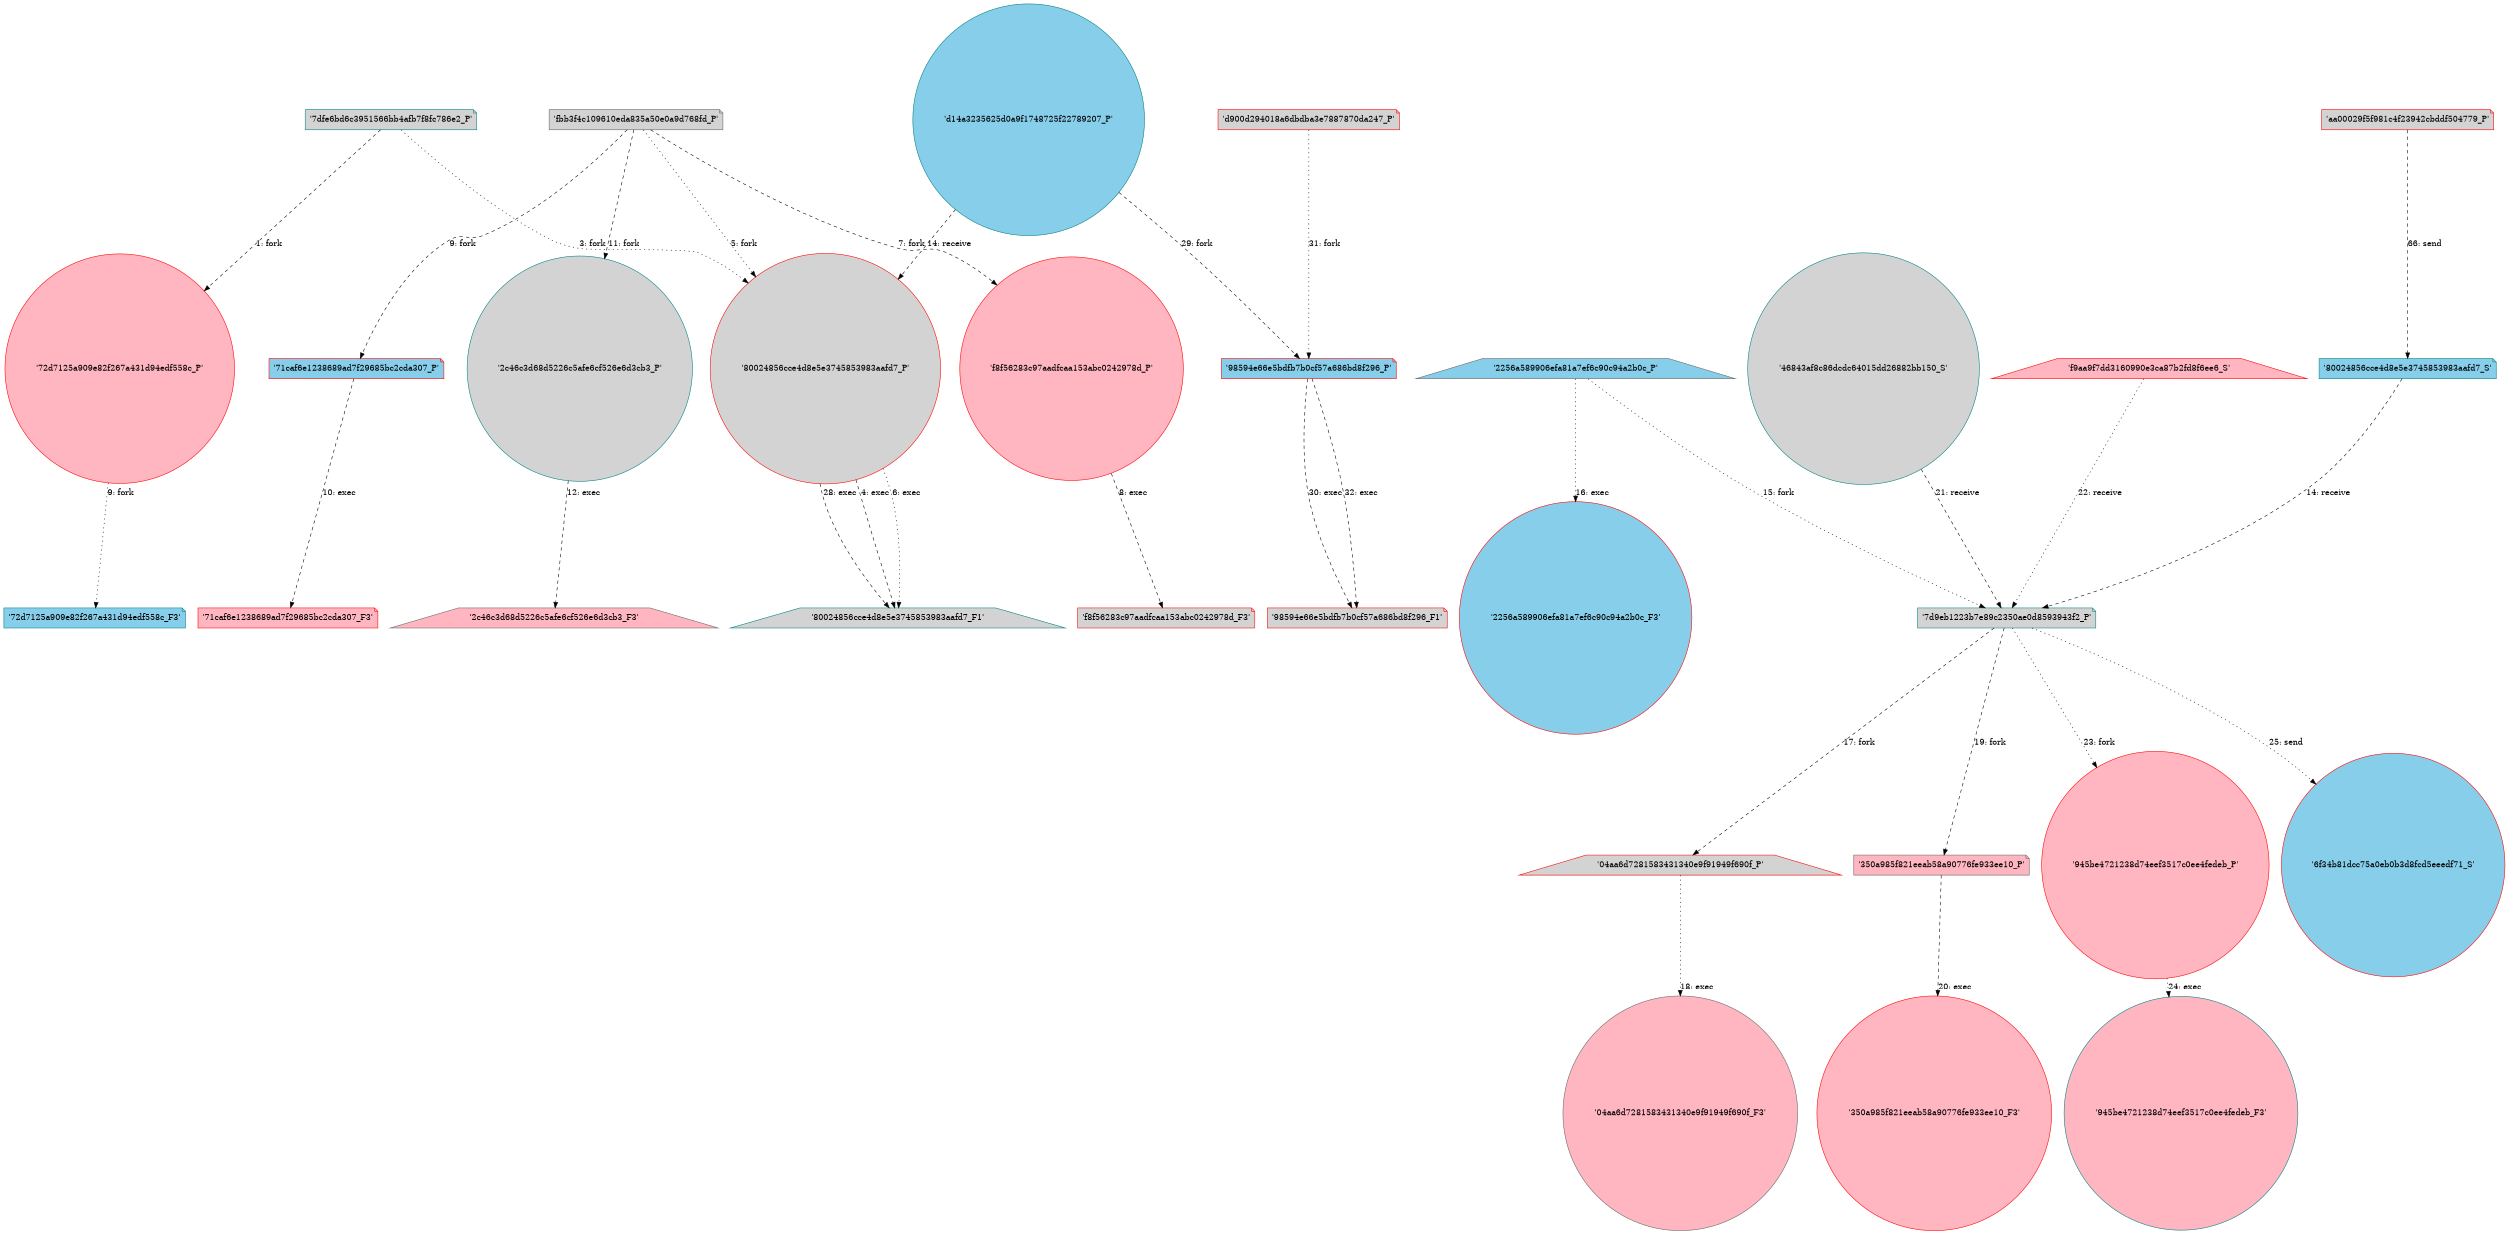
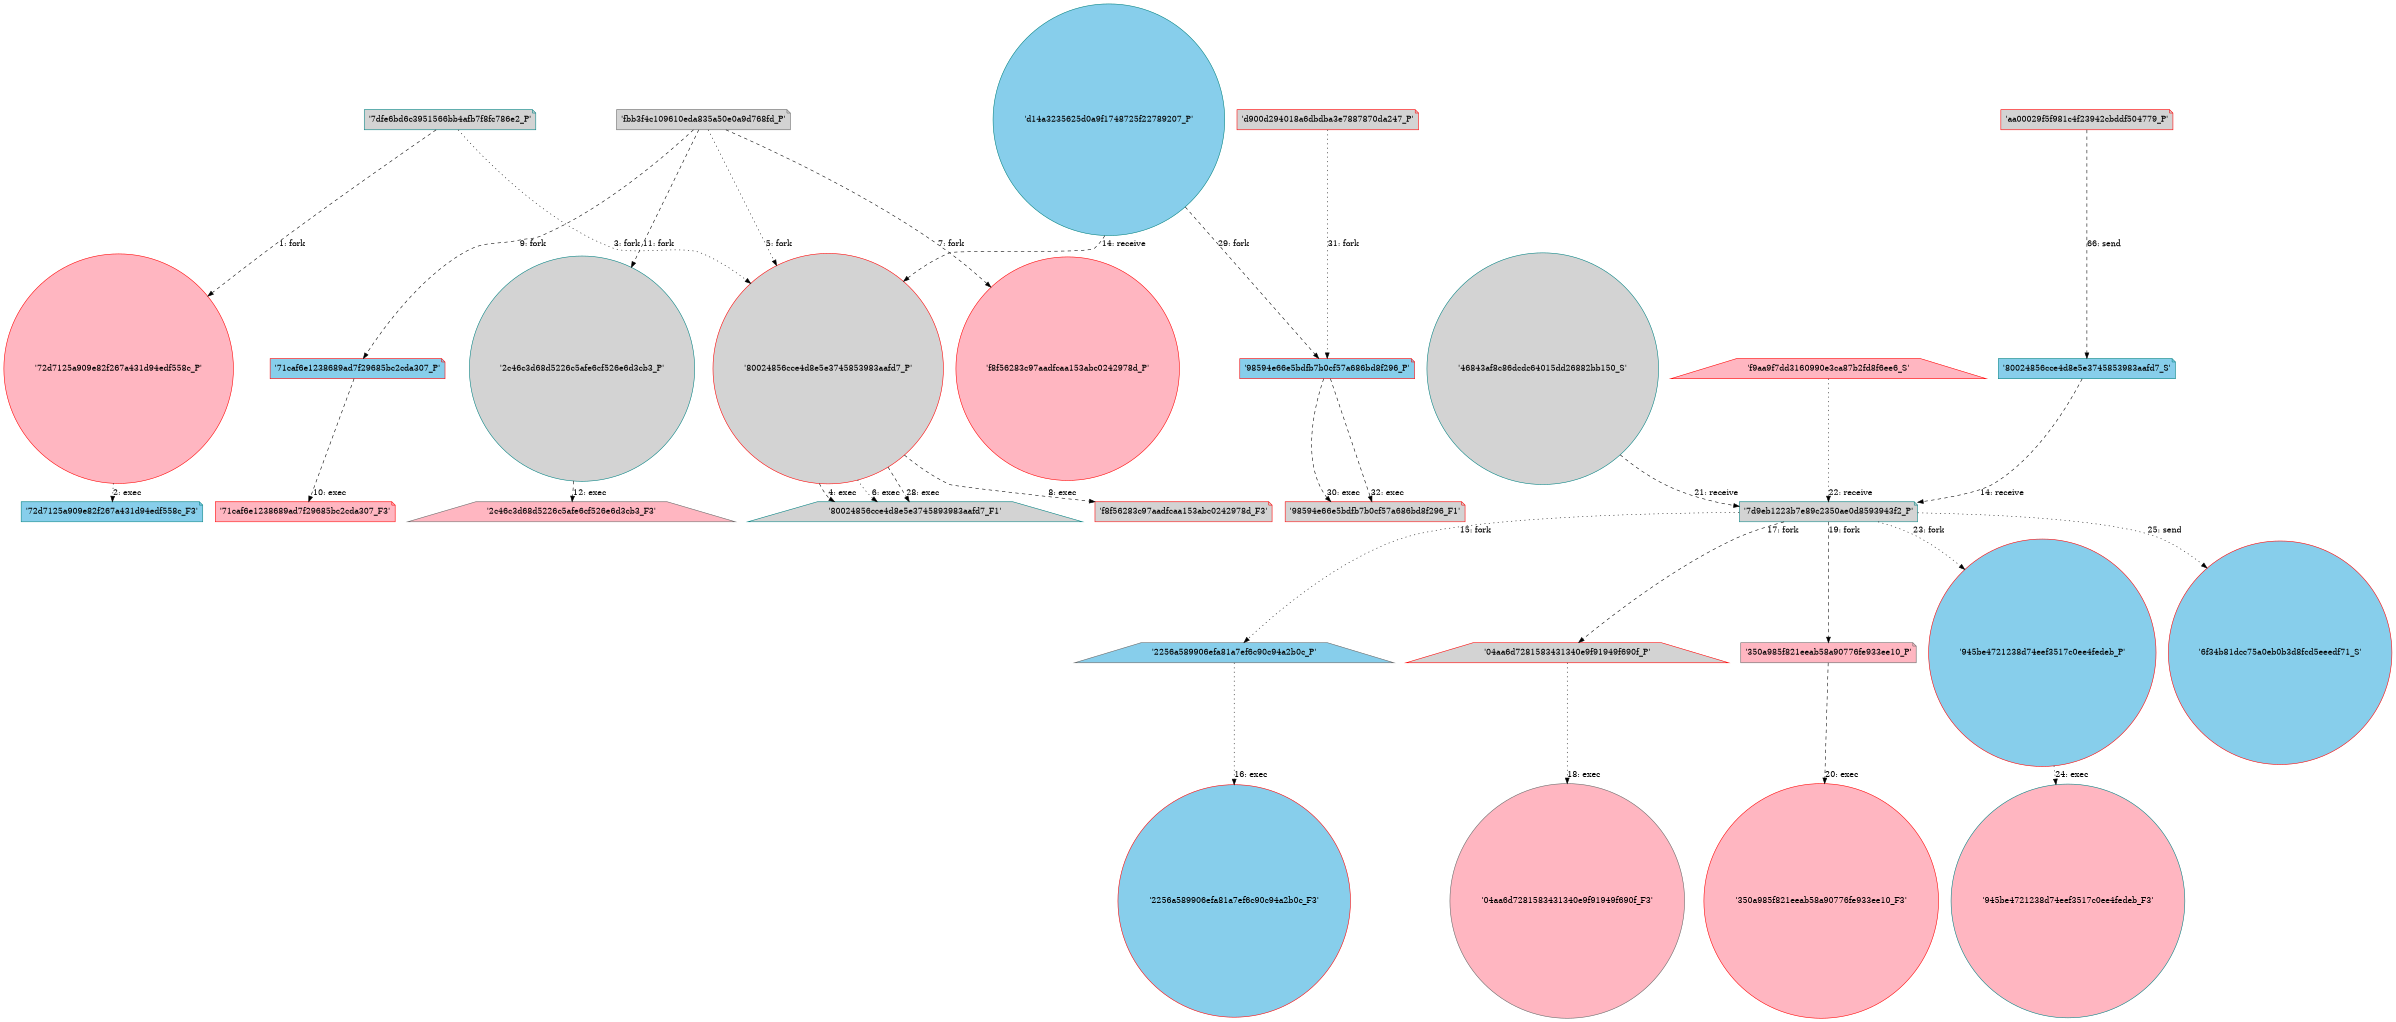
  digraph {
    engine=neato
    fixedsize=false
    fontsize=10
    nodesep=0.3
    rankdir=TB
    ranksep=0
    splines=true
    node [color=red fillcolor=lightgrey node_type=Process shape=note style=filled]
    edge [style=dashed]
    "'7dfe6bd6c3951566bb4afb7f8fc786e2_P'" [color=teal]
    "'72d7125a909e82f267a431d94edf558c_P'" [fillcolor=lightpink shape=circle]
    "'80024856cce4d8e5e3745853983aafd7_P'" [shape=circle]
    "'72d7125a909e82f267a431d94edf558c_F3'" [color=teal fillcolor=skyblue node_type=File]
-   "'80024856cce4d8e5e3745853983aafd7_F1'" [color=teal node_type=File shape=trapezium]
+   "'80024856cce4d8e5e3745853983aafd7_F1'" [color=teal node_type=File shape=trapezium label="'80024856cce4d8e5e3745893983aafd7_F1'"]
    "'fbb3f4c109610eda835a50e0a9d768fd_P'" [color=gray40]
    "'f8f56283c97aadfcaa153abc0242978d_P'" [fillcolor=lightpink shape=circle]
    "'71caf6e1238689ad7f29685bc2cda307_P'" [fillcolor=skyblue]
    "'2c46c3d68d5226c5afe6cf526e6d3cb3_P'" [color=teal shape=circle]
    "'f8f56283c97aadfcaa153abc0242978d_F3'" [node_type=File]
    "'71caf6e1238689ad7f29685bc2cda307_F3'" [fillcolor=lightpink node_type=File]
    "'2c46c3d68d5226c5afe6cf526e6d3cb3_F3'" [color=gray40 fillcolor=lightpink node_type=File shape=trapezium]
    "'80024856cce4d8e5e3745853983aafd7_S'" [color=teal fillcolor=skyblue node_type=Socket]
    "'7d9eb1223b7e89c2350ae0d8593943f2_P'" [color=teal]
    "'2256a589906efa81a7ef6c90c94a2b0c_P'" [color=gray40 fillcolor=skyblue shape=trapezium]
    "'04aa6d7281583431340e9f91949f690f_P'" [shape=trapezium]
    "'350a985f821eeab58a90776fe933ee10_P'" [color=gray40 fillcolor=lightpink]
-   "'945be4721238d74eef3517c0ee4fedeb_P'" [fillcolor=lightpink shape=circle]
+   "'945be4721238d74eef3517c0ee4fedeb_P'" [fillcolor=skyblue shape=circle]
    "'6f34b81dcc75a0eb0b3d8fcd5eeedf71_S'" [fillcolor=skyblue node_type=Socket shape=circle]
    "'2256a589906efa81a7ef6c90c94a2b0c_F3'" [fillcolor=skyblue node_type=File shape=circle]
    "'04aa6d7281583431340e9f91949f690f_F3'" [color=gray40 fillcolor=lightpink node_type=File shape=circle]
    "'350a985f821eeab58a90776fe933ee10_F3'" [fillcolor=lightpink node_type=File shape=circle]
    "'945be4721238d74eef3517c0ee4fedeb_F3'" [color=teal fillcolor=lightpink node_type=File shape=circle]
    "'46843af8c86dcdc64015dd26882bb150_S'" [color=teal node_type=Socket shape=circle]
    "'f9aa9f7dd3160990e3ca87b2fd8f6ee6_S'" [fillcolor=lightpink node_type=Socket shape=trapezium]
    "'aa00029f5f981c4f23942cbddf504779_P'"
    "'d14a3235625d0a9f1748725f22789207_P'" [color=teal fillcolor=skyblue shape=circle]
    "'98594e66e5bdfb7b0cf57a686bd8f296_P'" [fillcolor=skyblue]
    "'98594e66e5bdfb7b0cf57a686bd8f296_F1'" [node_type=File]
    "'d900d294018a6dbdba3e7887870da247_P'"
    "'7dfe6bd6c3951566bb4afb7f8fc786e2_P'" -> "'72d7125a909e82f267a431d94edf558c_P'" [label="1: fork"]
    "'7dfe6bd6c3951566bb4afb7f8fc786e2_P'" -> "'80024856cce4d8e5e3745853983aafd7_P'" [label="3: fork" style=dotted]
-   "'72d7125a909e82f267a431d94edf558c_P'" -> "'72d7125a909e82f267a431d94edf558c_F3'" [label="9: fork" style=dotted]
+   "'72d7125a909e82f267a431d94edf558c_P'" -> "'72d7125a909e82f267a431d94edf558c_F3'" [label="2: exec" style=dotted]
    "'80024856cce4d8e5e3745853983aafd7_P'" -> "'80024856cce4d8e5e3745853983aafd7_F1'" [label="4: exec"]
    "'80024856cce4d8e5e3745853983aafd7_P'" -> "'80024856cce4d8e5e3745853983aafd7_F1'" [label="6: exec" style=dotted]
    "'80024856cce4d8e5e3745853983aafd7_P'" -> "'80024856cce4d8e5e3745853983aafd7_F1'" [label="28: exec"]
    "'fbb3f4c109610eda835a50e0a9d768fd_P'" -> "'80024856cce4d8e5e3745853983aafd7_P'" [label="5: fork" style=dotted]
    "'fbb3f4c109610eda835a50e0a9d768fd_P'" -> "'f8f56283c97aadfcaa153abc0242978d_P'" [label="7: fork"]
    "'fbb3f4c109610eda835a50e0a9d768fd_P'" -> "'71caf6e1238689ad7f29685bc2cda307_P'" [label="9: fork"]
    "'fbb3f4c109610eda835a50e0a9d768fd_P'" -> "'2c46c3d68d5226c5afe6cf526e6d3cb3_P'" [label="11: fork"]
-   "'f8f56283c97aadfcaa153abc0242978d_P'" -> "'f8f56283c97aadfcaa153abc0242978d_F3'" [label="8: exec"]
+   "'80024856cce4d8e5e3745853983aafd7_P'" -> "'f8f56283c97aadfcaa153abc0242978d_F3'" [label="8: exec"]
    "'71caf6e1238689ad7f29685bc2cda307_P'" -> "'71caf6e1238689ad7f29685bc2cda307_F3'" [label="10: exec"]
    "'2c46c3d68d5226c5afe6cf526e6d3cb3_P'" -> "'2c46c3d68d5226c5afe6cf526e6d3cb3_F3'" [label="12: exec"]
    "'80024856cce4d8e5e3745853983aafd7_S'" -> "'7d9eb1223b7e89c2350ae0d8593943f2_P'" [label="14: receive"]
-   "'2256a589906efa81a7ef6c90c94a2b0c_P'" -> "'7d9eb1223b7e89c2350ae0d8593943f2_P'" [label="15: fork" style=dotted]
+   "'7d9eb1223b7e89c2350ae0d8593943f2_P'" -> "'2256a589906efa81a7ef6c90c94a2b0c_P'" [label="15: fork" style=dotted]
    "'7d9eb1223b7e89c2350ae0d8593943f2_P'" -> "'04aa6d7281583431340e9f91949f690f_P'" [label="17: fork"]
    "'7d9eb1223b7e89c2350ae0d8593943f2_P'" -> "'350a985f821eeab58a90776fe933ee10_P'" [label="19: fork"]
    "'7d9eb1223b7e89c2350ae0d8593943f2_P'" -> "'945be4721238d74eef3517c0ee4fedeb_P'" [label="23: fork" style=dotted]
    "'7d9eb1223b7e89c2350ae0d8593943f2_P'" -> "'6f34b81dcc75a0eb0b3d8fcd5eeedf71_S'" [label="25: send" style=dotted]
    "'2256a589906efa81a7ef6c90c94a2b0c_P'" -> "'2256a589906efa81a7ef6c90c94a2b0c_F3'" [label="16: exec" style=dotted]
    "'04aa6d7281583431340e9f91949f690f_P'" -> "'04aa6d7281583431340e9f91949f690f_F3'" [label="18: exec" style=dotted]
    "'350a985f821eeab58a90776fe933ee10_P'" -> "'350a985f821eeab58a90776fe933ee10_F3'" [label="20: exec"]
    "'945be4721238d74eef3517c0ee4fedeb_P'" -> "'945be4721238d74eef3517c0ee4fedeb_F3'" [label="24: exec" style=dotted]
    "'46843af8c86dcdc64015dd26882bb150_S'" -> "'7d9eb1223b7e89c2350ae0d8593943f2_P'" [label="21: receive"]
    "'f9aa9f7dd3160990e3ca87b2fd8f6ee6_S'" -> "'7d9eb1223b7e89c2350ae0d8593943f2_P'" [label="22: receive" style=dotted]
    "'aa00029f5f981c4f23942cbddf504779_P'" -> "'80024856cce4d8e5e3745853983aafd7_S'" [label="66: send"]
    "'d14a3235625d0a9f1748725f22789207_P'" -> "'80024856cce4d8e5e3745853983aafd7_P'" [label="14: receive"]
    "'d14a3235625d0a9f1748725f22789207_P'" -> "'98594e66e5bdfb7b0cf57a686bd8f296_P'" [label="29: fork"]
    "'98594e66e5bdfb7b0cf57a686bd8f296_P'" -> "'98594e66e5bdfb7b0cf57a686bd8f296_F1'" [label="30: exec"]
    "'98594e66e5bdfb7b0cf57a686bd8f296_P'" -> "'98594e66e5bdfb7b0cf57a686bd8f296_F1'" [label="32: exec"]
    "'d900d294018a6dbdba3e7887870da247_P'" -> "'98594e66e5bdfb7b0cf57a686bd8f296_P'" [label="31: fork" style=dotted]
  }
